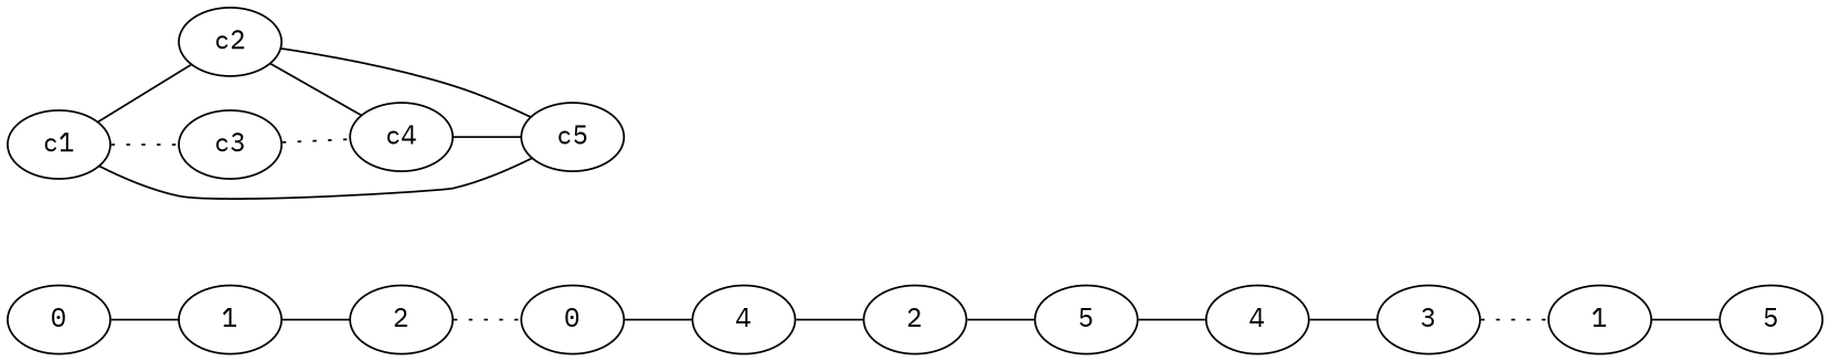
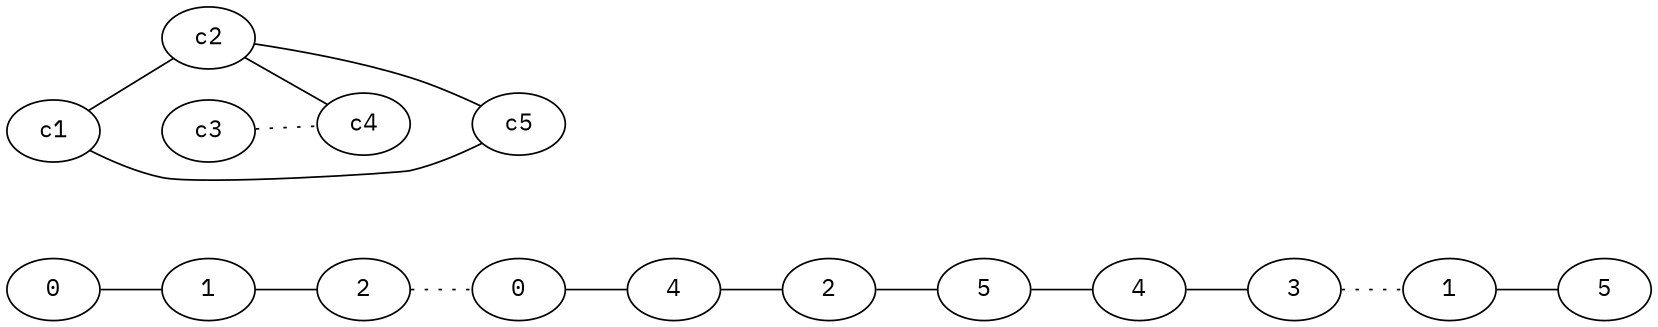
  graph {
    fontname="IBM Plex Mono"
    rankdir=LR
    node [fontname="IBM Plex Mono"]
    edge [fontname="IBM Plex Mono"]
    n1 [label=0]
    n2 [label=1]
    n3 [label=2]
    n4 [label=0]
    n5 [label=4]
    n6 [label=2]
    n7 [label=5]
    n8 [label=4]
    n9 [label=3]
    n10 [label=1]
    n11 [label=5]
    c1
    c2
    c3
    c5
    c4
    n1 -- n2
    n2 -- n3
    n3 -- n4 [style=dotted]
    n4 -- n5
    n5 -- n6
    n6 -- n7
    n7 -- n8
    n8 -- n9
    n9 -- n10 [style=dotted]
    n10 -- n11
    c1 -- c2
-   c1 -- c3 [style=dotted]
    c1 -- c5
    c2 -- c5
    c2 -- c4
    c3 -- c4 [style=dotted]
-   c4 -- c5
  }
